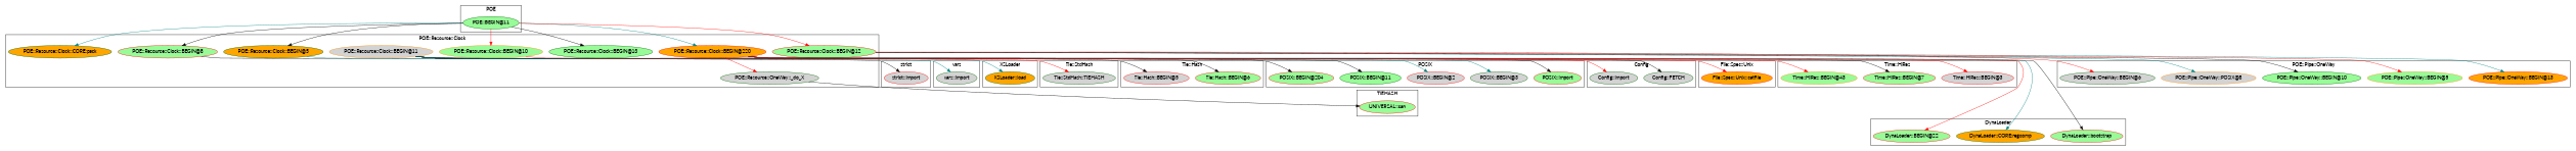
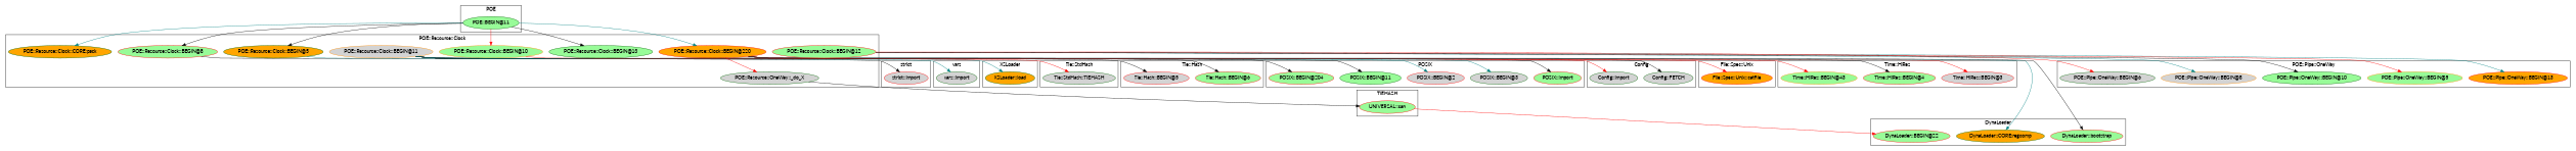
  digraph {
    fontname=Lato
    node [color=red fillcolor=palegreen fontname=Lato style=filled]
    edge [color=black fontname=Lato]
    "UNIVERSAL::can"
    "Config::FETCH" [color=darkgreen fillcolor=lightgrey]
    "Config::import" [color=darkgreen fillcolor=lightgrey]
    "strict::import" [fillcolor=lightgrey]
    "XSLoader::load" [color=darkgreen fillcolor=orange]
-   "POE::Pipe::OneWay::BEGIN@8" [color=darkorange fillcolor=lightgrey label="POE::Pipe::OneWay::POSIX@8"]
+   "POE::Pipe::OneWay::BEGIN@8" [color=darkorange fillcolor=lightgrey]
    "POE::Pipe::OneWay::BEGIN@6" [color=darkgreen fillcolor=lightgrey]
    "POE::Pipe::OneWay::BEGIN@13" [fillcolor=orange]
    "POE::Pipe::OneWay::BEGIN@5" [color=darkorange]
    "POE::Pipe::OneWay::BEGIN@10" [color=darkgreen]
    "Tie::StdHash::TIEHASH" [color=darkgreen fillcolor=lightgrey]
    "POE::BEGIN@11" [color=darkgreen]
    "vars::import" [color=darkgreen fillcolor=lightgrey]
    "POE::Resource::Clock::BEGIN@8"
    "POE::Resource::Clock::BEGIN@5" [color=darkgreen fillcolor=orange]
    "POE::Resource::Clock::BEGIN@11" [color=darkorange fillcolor=lightgrey]
    "POE::Resource::Clock::CORE:pack" [color=darkgreen fillcolor=orange]
    "POE::Resource::Clock::BEGIN@10" [color=darkorange]
    "POE::Resource::Clock::BEGIN@220" [fillcolor=orange]
    n20 [color=darkgreen fillcolor=lightgrey label="POE::Resource::OneWay::_do_X"]
    "POE::Resource::Clock::BEGIN@12"
    "POE::Resource::Clock::BEGIN@13" [color=darkgreen]
    "File::Spec::Unix::catfile" [fillcolor=orange]
    "Time::HiRes::BEGIN@3" [fillcolor=lightgrey]
-   "Time::HiRes::BEGIN@4" [label="Time::HiRes::BEGIN@7"]
+   "Time::HiRes::BEGIN@4"
    "Time::HiRes::BEGIN@43" [color=darkorange]
    "Tie::Hash::BEGIN@6"
    "Tie::Hash::BEGIN@5" [fillcolor=lightgrey]
    "DynaLoader::CORE:regcomp" [color=darkgreen fillcolor=orange]
    "DynaLoader::bootstrap"
    n31 [label="DynaLoader::BEGIN@22"]
    "POSIX::BEGIN@11" [color=darkgreen]
    "POSIX::BEGIN@204"
    "POSIX::import"
    "POSIX::BEGIN@3" [color=darkgreen fillcolor=lightgrey]
    "POSIX::BEGIN@2" [fillcolor=lightgrey]
    subgraph cluster_1 {
      label=TIEHASH
      "UNIVERSAL::can"
    }
    subgraph cluster_2 {
      label=Config
      "Config::FETCH"
      "Config::import"
    }
    subgraph cluster_3 {
      label="strict"
      "strict::import"
    }
    subgraph cluster_4 {
      label=XSLoader
      "XSLoader::load"
    }
    subgraph cluster_5 {
      label="POE::Pipe::OneWay"
      "POE::Pipe::OneWay::BEGIN@8"
      "POE::Pipe::OneWay::BEGIN@6"
      "POE::Pipe::OneWay::BEGIN@13"
      "POE::Pipe::OneWay::BEGIN@5"
      "POE::Pipe::OneWay::BEGIN@10"
    }
    subgraph cluster_6 {
      label="Tie::StdHash"
      "Tie::StdHash::TIEHASH"
    }
    subgraph cluster_7 {
      label=POE
      "POE::BEGIN@11"
    }
    subgraph cluster_8 {
      label=vars
      "vars::import"
    }
    subgraph cluster_9 {
      label="POE::Resource::Clock"
      "POE::Resource::Clock::BEGIN@8"
      "POE::Resource::Clock::BEGIN@5"
      "POE::Resource::Clock::BEGIN@11"
      "POE::Resource::Clock::CORE:pack"
      "POE::Resource::Clock::BEGIN@10"
      "POE::Resource::Clock::BEGIN@220"
      n20
      "POE::Resource::Clock::BEGIN@12"
      "POE::Resource::Clock::BEGIN@13"
    }
    subgraph cluster_10 {
      label="File::Spec::Unix"
      "File::Spec::Unix::catfile"
    }
    subgraph cluster_11 {
      label="Time::HiRes"
      "Time::HiRes::BEGIN@3"
      "Time::HiRes::BEGIN@4"
      "Time::HiRes::BEGIN@43"
    }
    subgraph cluster_12 {
      label="Tie::Hash"
      "Tie::Hash::BEGIN@6"
      "Tie::Hash::BEGIN@5"
    }
    subgraph cluster_13 {
      label=DynaLoader
      "DynaLoader::CORE:regcomp"
      "DynaLoader::bootstrap"
      n31
    }
    subgraph cluster_14 {
      label=POSIX
      "POSIX::BEGIN@11"
      "POSIX::BEGIN@204"
      "POSIX::import"
      "POSIX::BEGIN@3"
      "POSIX::BEGIN@2"
    }
    "POE::BEGIN@11" -> "POE::Resource::Clock::BEGIN@8"
    "POE::BEGIN@11" -> "POE::Resource::Clock::BEGIN@5"
    "POE::BEGIN@11" -> "POE::Resource::Clock::CORE:pack" [color=teal]
    "POE::BEGIN@11" -> "POE::Resource::Clock::BEGIN@10" [color=red]
    "POE::BEGIN@11" -> "POE::Resource::Clock::BEGIN@220" [color=teal]
-   "POE::BEGIN@11" -> "POE::Resource::Clock::BEGIN@12" [color=red]
    "POE::BEGIN@11" -> "POE::Resource::Clock::BEGIN@13"
    "POE::Resource::Clock::BEGIN@8" -> "strict::import"
    "POE::Resource::Clock::BEGIN@5" -> "vars::import" [color=teal]
    "POE::Resource::Clock::BEGIN@11" -> "XSLoader::load" [color=teal]
    "POE::Resource::Clock::BEGIN@11" -> "Tie::StdHash::TIEHASH" [color=red]
    "POE::Resource::Clock::BEGIN@11" -> "Tie::Hash::BEGIN@6"
    "POE::Resource::Clock::BEGIN@11" -> "Tie::Hash::BEGIN@5"
    "POE::Resource::Clock::BEGIN@11" -> "POSIX::BEGIN@11"
    "POE::Resource::Clock::BEGIN@11" -> "POSIX::BEGIN@204"
    "POE::Resource::Clock::BEGIN@11" -> "POSIX::import"
    "POE::Resource::Clock::BEGIN@11" -> "POSIX::BEGIN@3" [color=teal]
    "POE::Resource::Clock::BEGIN@11" -> "POSIX::BEGIN@2" [color=teal]
    "POE::Resource::Clock::BEGIN@10" -> "Config::import" [color=red]
    "POE::Resource::Clock::BEGIN@220" -> "Config::FETCH"
    "POE::Resource::Clock::BEGIN@220" -> n20 [color=red]
    "POE::Resource::Clock::BEGIN@220" -> "File::Spec::Unix::catfile" [color=red]
    "POE::Resource::Clock::BEGIN@220" -> "Time::HiRes::BEGIN@3" [color=red]
    "POE::Resource::Clock::BEGIN@220" -> "Time::HiRes::BEGIN@4"
    "POE::Resource::Clock::BEGIN@220" -> "Time::HiRes::BEGIN@43" [color=red]
    "POE::Resource::Clock::BEGIN@220" -> "DynaLoader::CORE:regcomp" [color=teal]
    "POE::Resource::Clock::BEGIN@220" -> "DynaLoader::bootstrap"
-   "POE::Resource::Clock::BEGIN@220" -> n31 [color=red]
+   "UNIVERSAL::can" -> n31 [color=red]
    n20 -> "UNIVERSAL::can"
    "POE::Resource::Clock::BEGIN@12" -> "POE::Pipe::OneWay::BEGIN@8" [color=teal]
    "POE::Resource::Clock::BEGIN@12" -> "POE::Pipe::OneWay::BEGIN@6" [color=red]
    "POE::Resource::Clock::BEGIN@12" -> "POE::Pipe::OneWay::BEGIN@13" [color=teal]
    "POE::Resource::Clock::BEGIN@12" -> "POE::Pipe::OneWay::BEGIN@5" [color=red]
    "POE::Resource::Clock::BEGIN@12" -> "POE::Pipe::OneWay::BEGIN@10"
  }
